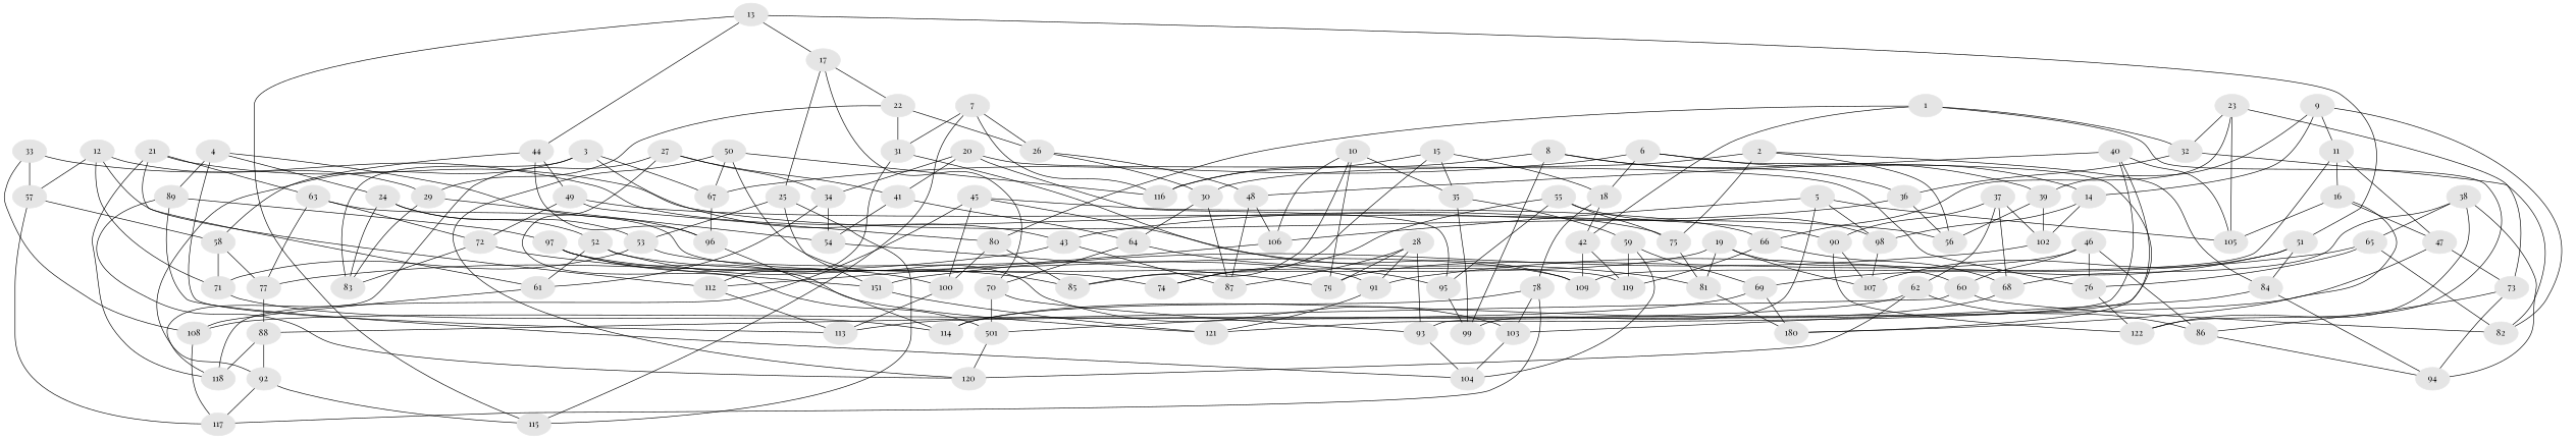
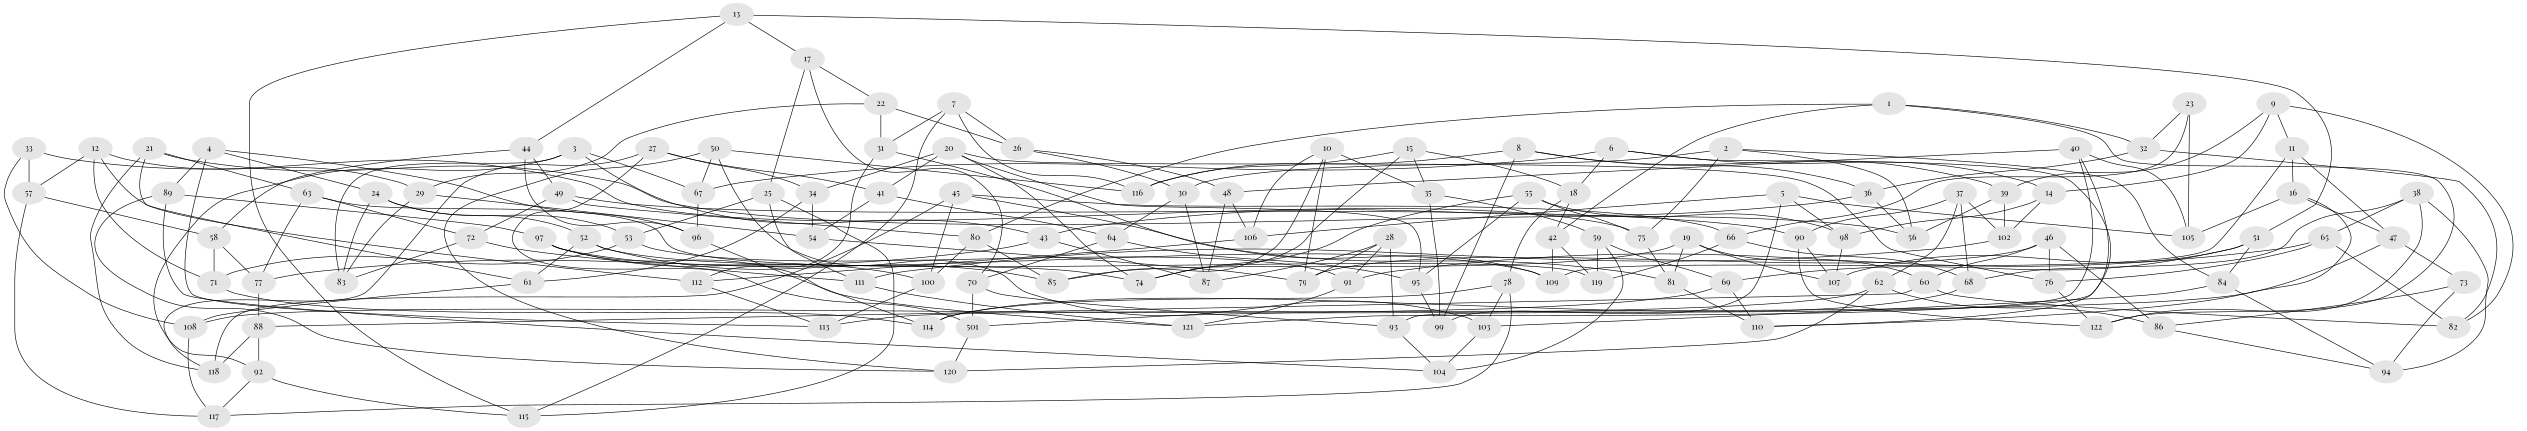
  graph {
    fontname="Playfair Display"
    node [color=gray90 fontname="Playfair Display" style=filled]
    edge [fontname="Playfair Display"]
    1
    32
    42
    80
    122
    36
    82
    109
    119
    85
    100
    2
    30
    56
    75
    84
    87
    64
    81
    94
    103
    3
    43
    67
    83
    92
    77
    96
    115
    117
    4
    24
    89
    113
    52
    53
    120
    104
    97
    114
    5
    98
    99
    105
    106
    107
    112
    6
    14
    18
-   110 [label=180]
+   110
    102
    78
    7
    26
    31
    116
    48
    8
    39
    9
    11
    16
    47
    10
    35
    79
    59
    73
    12
    29
    57
    71
    54
    58
    13
    17
    44
    51
    22
    25
    70
    49
    69
-   111 [label=151]
+   111
    15
    74
    n88 [label=501]
    93
    19
    60
    88
    20
    34
    76
    95
    41
    61
    21
    63
    118
    108
    72
    23
    66
    68
    86
    91
    121
    27
    28
    33
    37
    62
    90
    38
    65
    40
    45
    46
    50
    55
    1 -- 32
    1 -- 42
    1 -- 80
    1 -- 122
    32 -- 36
    32 -- 82
    42 -- 109
    42 -- 119
    80 -- 85
    80 -- 100
    36 -- 56
    36 -- 43
    100 -- 113
    2 -- 30
    2 -- 56
    2 -- 75
    2 -- 84
    30 -- 87
    30 -- 64
    75 -- 81
    84 -- 94
    84 -- 103
    64 -- 70
    64 -- 95
    81 -- 110
    103 -- 104
    3 -- 43
    3 -- 67
    3 -- 83
    3 -- 92
    43 -- 87
    43 -- 77
    67 -- 96
    92 -- 115
    92 -- 117
    77 -- 88
    96 -- 114
    4 -- 96
    4 -- 24
    4 -- 89
    4 -- 113
    24 -- 83
    24 -- 52
    24 -- 53
    89 -- 120
    89 -- 104
    89 -- 97
    52 -- 85
    52 -- 74
    52 -- 61
    53 -- 71
    53 -- 91
    97 -- 109
    97 -- 100
    97 -- 121
    5 -- 98
    5 -- 99
    5 -- 105
    5 -- 106
    98 -- 107
    106 -- 112
    112 -- 113
    6 -- 67
    6 -- 14
    6 -- 18
    6 -- 110
    14 -- 98
    14 -- 102
    18 -- 42
    18 -- 78
    102 -- 111
    78 -- 103
    78 -- 117
    78 -- 114
    7 -- 115
    7 -- 26
    7 -- 31
    7 -- 116
    26 -- 30
    26 -- 48
    31 -- 109
    31 -- 112
    48 -- 87
    48 -- 106
    8 -- 36
    8 -- 99
    8 -- 116
    8 -- 39
    39 -- 56
    39 -- 102
    9 -- 82
    9 -- 14
    9 -- 39
    9 -- 11
    11 -- 109
    11 -- 16
    11 -- 47
    16 -- 105
    16 -- 110
    16 -- 47
    47 -- 113
    47 -- 73
    10 -- 85
    10 -- 106
    10 -- 35
    10 -- 79
    35 -- 99
    35 -- 59
    59 -- 119
    59 -- 104
    59 -- 69
    73 -- 94
    73 -- 86
    12 -- 112
    12 -- 29
    12 -- 57
    12 -- 71
    29 -- 83
    29 -- 54
    57 -- 117
    57 -- 58
    71 -- 114
    54 -- 79
    58 -- 77
    58 -- 71
    13 -- 115
    13 -- 17
    13 -- 44
    13 -- 51
    17 -- 22
    17 -- 25
    17 -- 70
    44 -- 96
    44 -- 58
    44 -- 49
    51 -- 84
    51 -- 107
    51 -- 69
    22 -- 26
    22 -- 31
    22 -- 29
    25 -- 115
    25 -- 53
    25 -- 111
    70 -- n88
    70 -- 93
    49 -- 80
    49 -- 72
    49 -- 90
    69 -- 110
    69 -- n88
    111 -- 121
    15 -- 18
    15 -- 116
    15 -- 35
    15 -- 74
    n88 -- 120
    93 -- 104
    19 -- 85
    19 -- 81
    19 -- 107
    19 -- 60
    60 -- 82
    60 -- 88
    88 -- 92
    88 -- 118
+   20 -- 74
    20 -- 34
    20 -- 76
    20 -- 95
    20 -- 41
    34 -- 54
    34 -- 61
    76 -- 122
    95 -- 99
    41 -- 64
    41 -- 54
    61 -- 108
    21 -- 56
    21 -- 61
    21 -- 63
    21 -- 118
    63 -- 119
    63 -- 77
    63 -- 72
    108 -- 117
    72 -- 83
    72 -- 111
    23 -- 32
    23 -- 105
-   23 -- 73
    23 -- 66
    66 -- 119
    66 -- 68
    68 -- 114
    86 -- 94
    91 -- 121
    27 -- n88
    27 -- 34
    27 -- 41
    27 -- 118
    28 -- 87
    28 -- 79
    28 -- 93
    28 -- 91
    33 -- 75
    33 -- 57
    33 -- 108
    37 -- 102
    37 -- 68
    37 -- 62
    37 -- 90
    62 -- 120
    62 -- 108
    62 -- 86
    90 -- 122
    90 -- 107
    38 -- 122
    38 -- 94
    38 -- 68
    38 -- 65
    65 -- 82
    65 -- 76
    65 -- 91
    40 -- 105
    40 -- 48
    40 -- 93
    40 -- 121
    45 -- 100
    45 -- 81
    45 -- 118
    45 -- 66
    46 -- 79
    46 -- 60
    46 -- 76
    46 -- 86
    50 -- 103
    50 -- 67
    50 -- 120
    50 -- 116
    55 -- 75
    55 -- 98
    55 -- 74
    55 -- 95
  }
